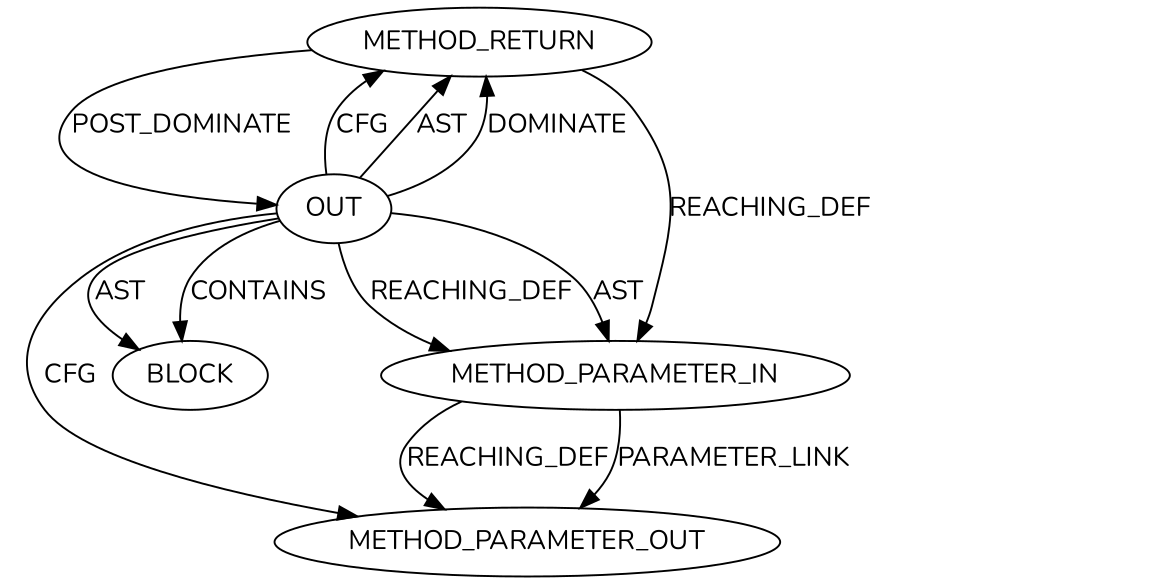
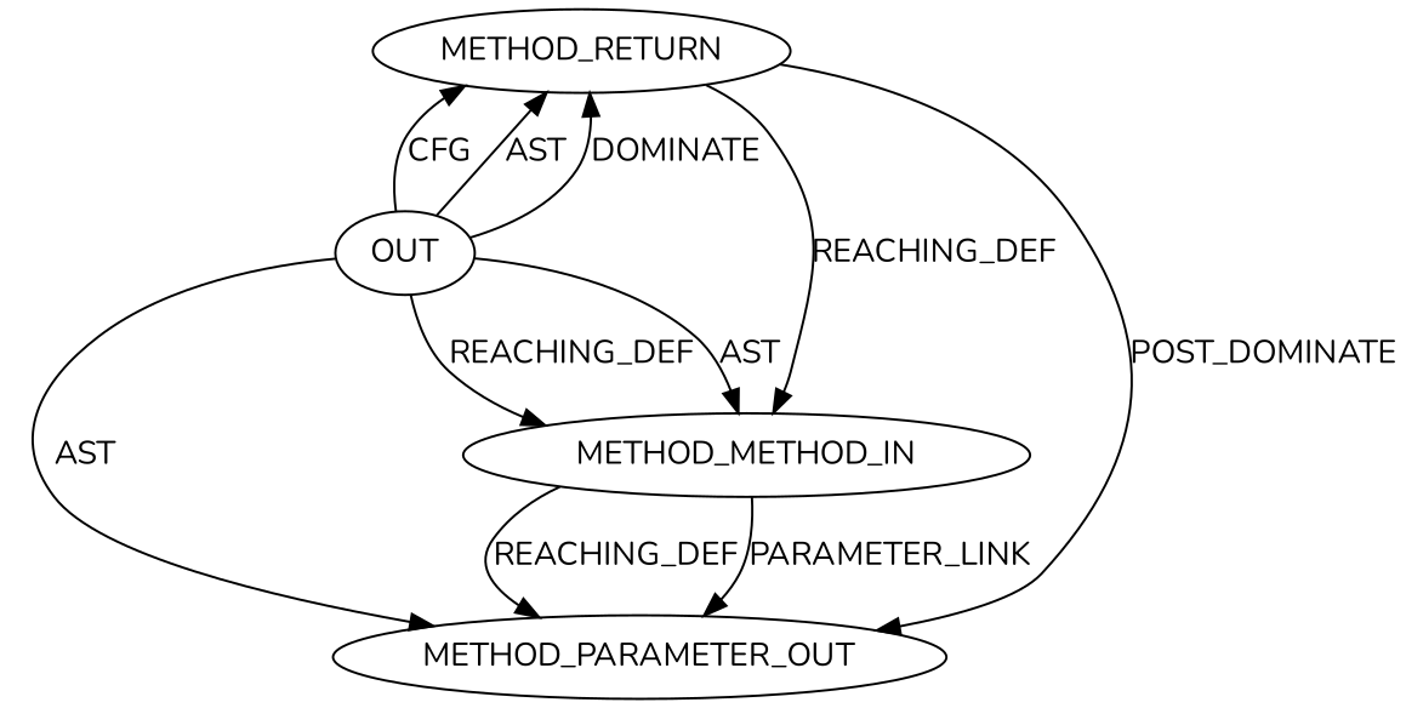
  digraph {
    fontname=Nunito
    node [CODE="<empty>" EVALUATION_STRATEGY=BY_VALUE ORDER=1 TYPE_FULL_NAME=ANY fontname=Nunito]
    edge [fontname=Nunito]
    n1 [CODE=RET ORDER=2 label=METHOD_RETURN]
    n2 [AST_PARENT_FULL_NAME="<global>" AST_PARENT_TYPE=NAMESPACE_BLOCK FILENAME="<empty>" FULL_NAME=pitem_free IS_EXTERNAL=true NAME=pitem_free ORDER=0 label=OUT EVALUATION_STRATEGY="" TYPE_FULL_NAME=""]
-   n3 [CODE=p1 INDEX=1 IS_VARIADIC=false NAME=p1 label=METHOD_PARAMETER_IN]
+   n3 [CODE=p1 INDEX=1 IS_VARIADIC=false NAME=p1 label=METHOD_METHOD_IN]
    n4 [CODE=p1 INDEX=1 IS_VARIADIC=false NAME=p1 label=METHOD_PARAMETER_OUT]
-   n5 [ARGUMENT_INDEX=1 label=BLOCK EVALUATION_STRATEGY=""]
-   n1 -> n2 [label=POST_DOMINATE]
+   n1 -> n4 [label=POST_DOMINATE]
    n1 -> n3 [VARIABLE=p1 label=REACHING_DEF]
    n2 -> n1 [label=CFG]
    n2 -> n1 [label=AST]
    n2 -> n1 [label=DOMINATE]
    n2 -> n3 [label=REACHING_DEF]
    n2 -> n3 [label=AST]
-   n2 -> n4 [label=CFG]
-   n2 -> n5 [label=AST]
-   n2 -> n5 [label=CONTAINS]
+   n2 -> n4 [label=AST]
    n3 -> n4 [VARIABLE=p1 label=REACHING_DEF]
    n3 -> n4 [label=PARAMETER_LINK]
  }
